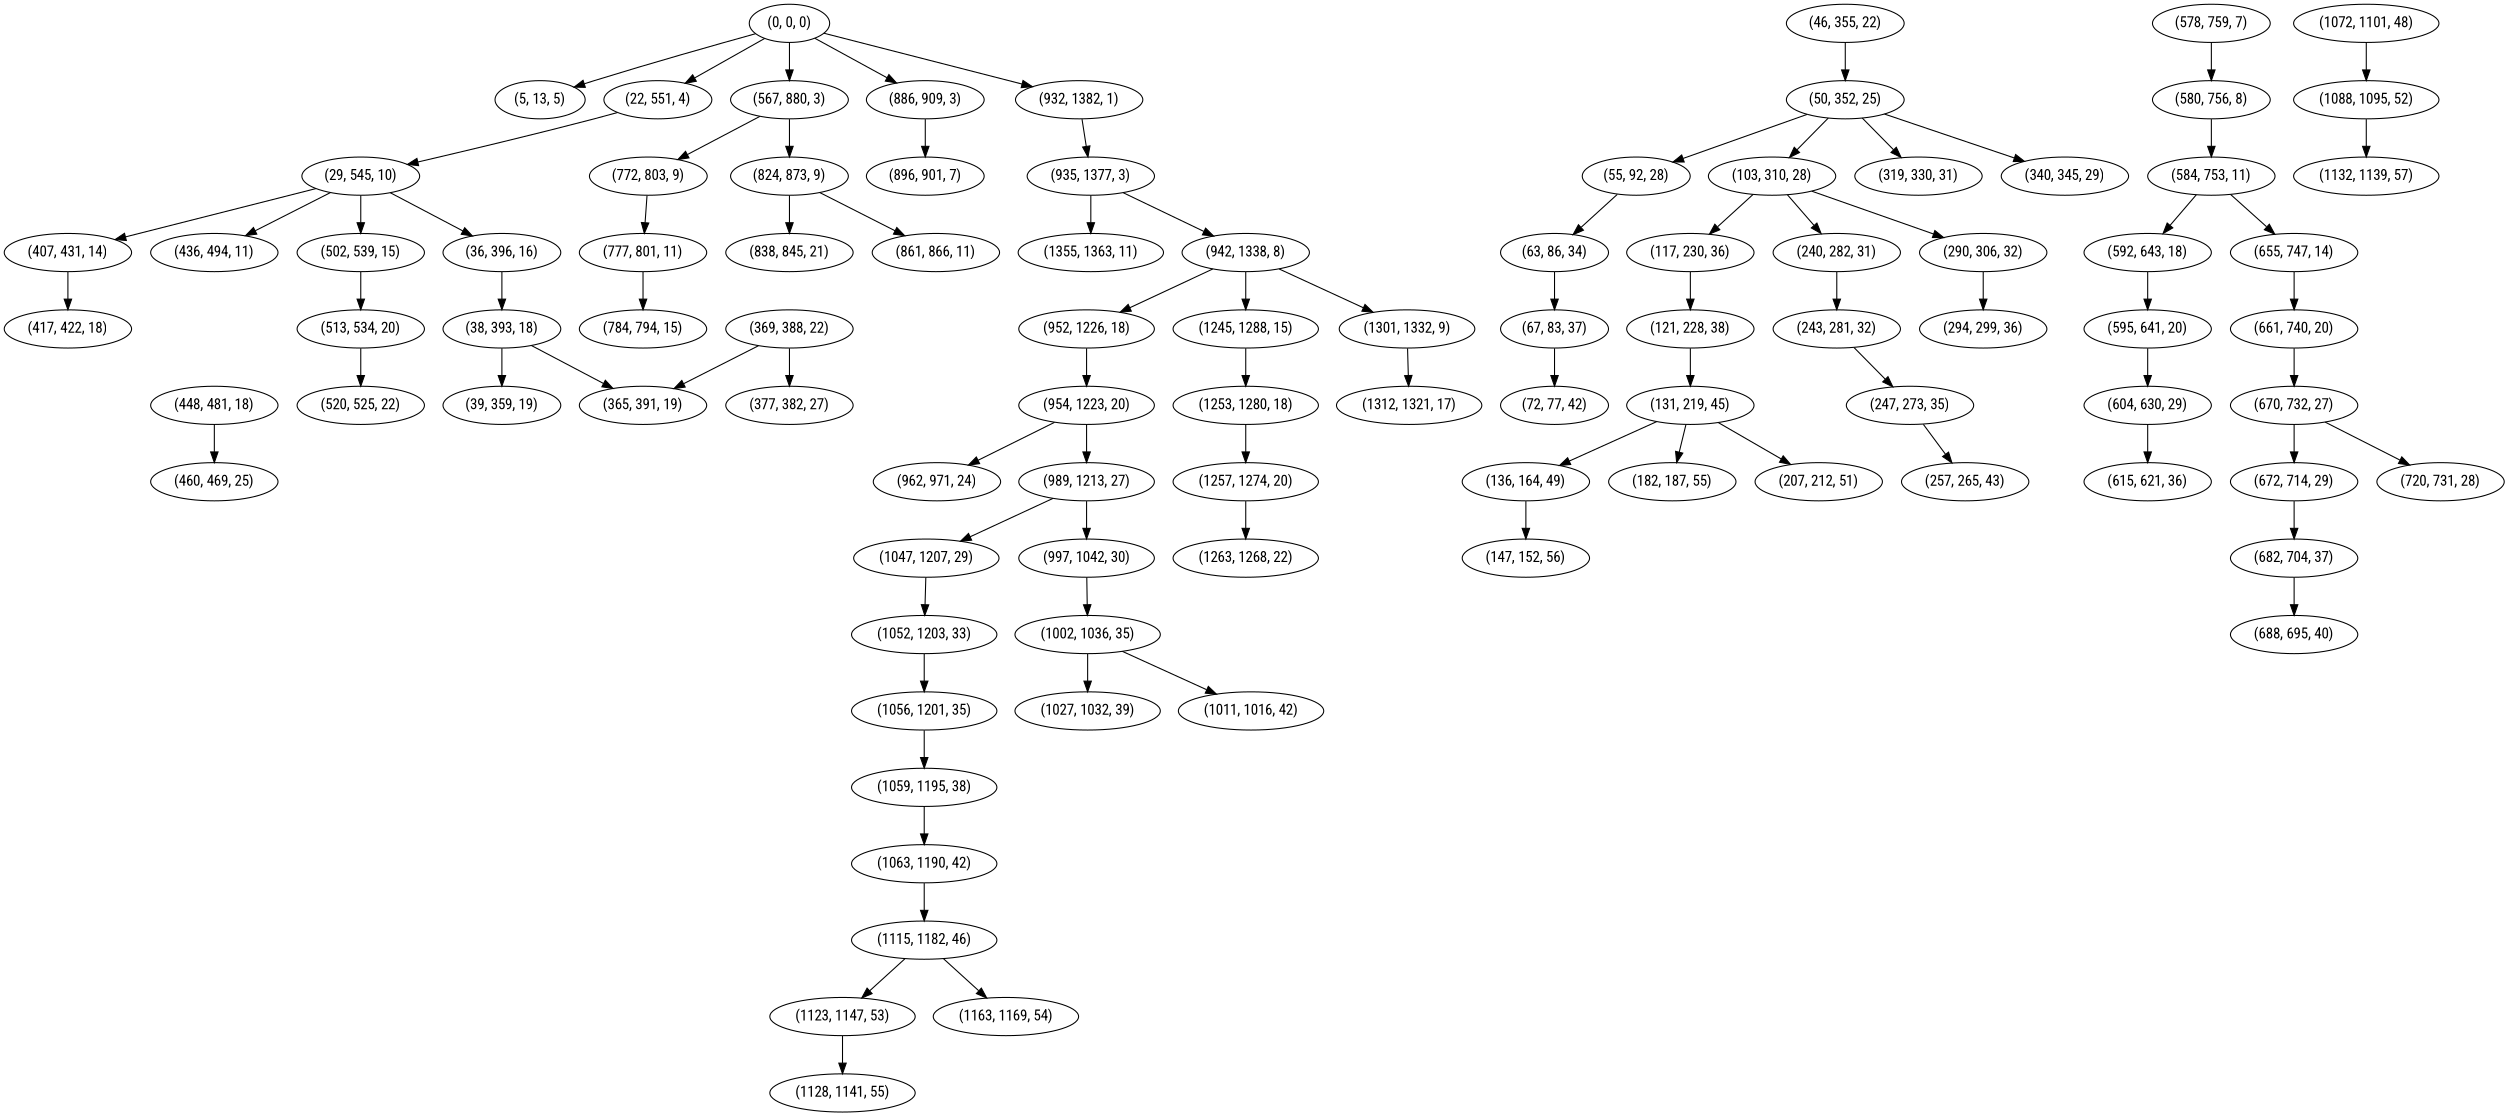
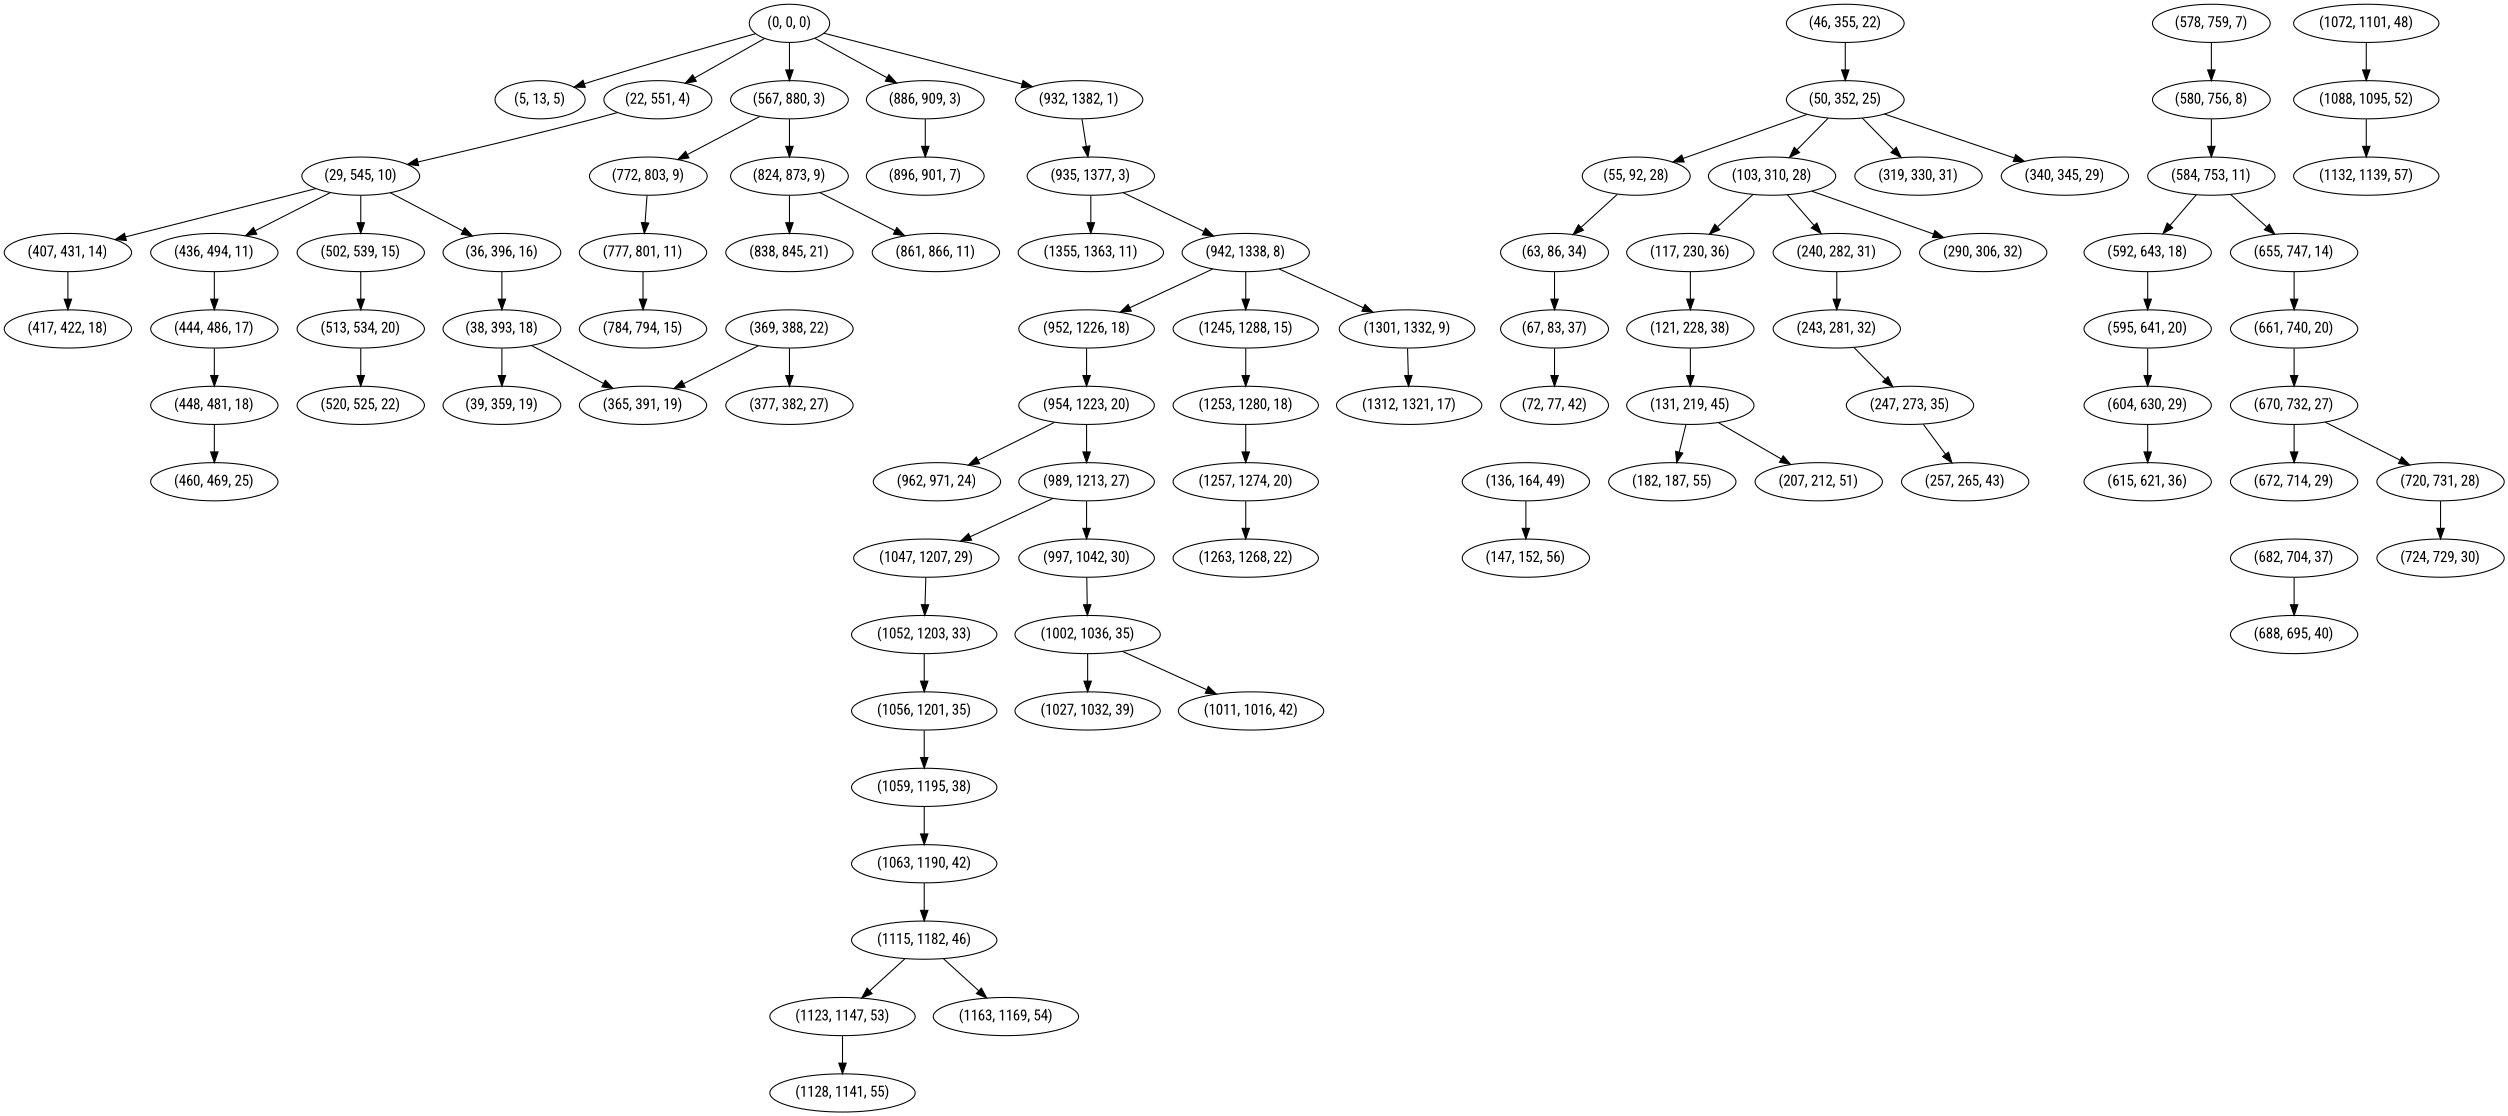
  digraph {
    fontname="Roboto Condensed"
    node [fontname="Roboto Condensed"]
    edge [fontname="Roboto Condensed"]
    "(0, 0, 0)"
    "(5, 13, 5)"
    "(22, 551, 4)"
    "(567, 880, 3)"
    "(886, 909, 3)"
    "(932, 1382, 1)"
    "(29, 545, 10)"
    "(772, 803, 9)"
    "(824, 873, 9)"
    "(896, 901, 7)"
    "(935, 1377, 3)"
    "(36, 396, 16)"
    "(407, 431, 14)"
    "(436, 494, 11)"
    "(502, 539, 15)"
    "(38, 393, 18)"
    "(417, 422, 18)"
+   "(444, 486, 17)"
    "(513, 534, 20)"
    "(39, 359, 19)"
    "(365, 391, 19)"
    "(46, 355, 22)"
    "(50, 352, 25)"
    "(55, 92, 28)"
    "(103, 310, 28)"
    "(319, 330, 31)"
    "(340, 345, 29)"
    "(63, 86, 34)"
    "(117, 230, 36)"
    "(240, 282, 31)"
    "(290, 306, 32)"
    "(67, 83, 37)"
    "(72, 77, 42)"
    "(121, 228, 38)"
    "(243, 281, 32)"
-   "(294, 299, 36)"
    "(131, 219, 45)"
    "(136, 164, 49)"
    "(182, 187, 55)"
    "(207, 212, 51)"
    "(147, 152, 56)"
    "(247, 273, 35)"
    "(257, 265, 43)"
    "(369, 388, 22)"
    "(377, 382, 27)"
    "(448, 481, 18)"
    "(460, 469, 25)"
    "(520, 525, 22)"
    "(578, 759, 7)"
    "(580, 756, 8)"
    "(777, 801, 11)"
    "(838, 845, 21)"
    "(861, 866, 11)"
    "(584, 753, 11)"
    "(592, 643, 18)"
    "(655, 747, 14)"
    "(595, 641, 20)"
    "(661, 740, 20)"
    "(604, 630, 29)"
    "(615, 621, 36)"
    "(670, 732, 27)"
    "(672, 714, 29)"
    "(720, 731, 28)"
    "(682, 704, 37)"
+   "(724, 729, 30)"
    "(688, 695, 40)"
    "(784, 794, 15)"
    "(942, 1338, 8)"
    "(1355, 1363, 11)"
    "(952, 1226, 18)"
    "(1245, 1288, 15)"
    "(1301, 1332, 9)"
    "(954, 1223, 20)"
    "(1253, 1280, 18)"
    "(1312, 1321, 17)"
    "(962, 971, 24)"
    "(989, 1213, 27)"
    "(997, 1042, 30)"
    "(1047, 1207, 29)"
    "(1002, 1036, 35)"
    "(1052, 1203, 33)"
    "(1011, 1016, 42)"
    "(1027, 1032, 39)"
    "(1056, 1201, 35)"
    "(1059, 1195, 38)"
    "(1063, 1190, 42)"
    "(1115, 1182, 46)"
    "(1072, 1101, 48)"
    "(1088, 1095, 52)"
    "(1123, 1147, 53)"
    "(1163, 1169, 54)"
    "(1132, 1139, 57)"
    "(1128, 1141, 55)"
    "(1257, 1274, 20)"
    "(1263, 1268, 22)"
    "(0, 0, 0)" -> "(5, 13, 5)"
    "(0, 0, 0)" -> "(22, 551, 4)"
    "(0, 0, 0)" -> "(567, 880, 3)"
    "(0, 0, 0)" -> "(886, 909, 3)"
    "(0, 0, 0)" -> "(932, 1382, 1)"
    "(22, 551, 4)" -> "(29, 545, 10)"
    "(567, 880, 3)" -> "(772, 803, 9)"
    "(567, 880, 3)" -> "(824, 873, 9)"
    "(886, 909, 3)" -> "(896, 901, 7)"
    "(932, 1382, 1)" -> "(935, 1377, 3)"
    "(29, 545, 10)" -> "(36, 396, 16)"
    "(29, 545, 10)" -> "(407, 431, 14)"
    "(29, 545, 10)" -> "(436, 494, 11)"
    "(29, 545, 10)" -> "(502, 539, 15)"
    "(772, 803, 9)" -> "(777, 801, 11)"
    "(824, 873, 9)" -> "(838, 845, 21)"
    "(824, 873, 9)" -> "(861, 866, 11)"
    "(935, 1377, 3)" -> "(942, 1338, 8)"
    "(935, 1377, 3)" -> "(1355, 1363, 11)"
    "(36, 396, 16)" -> "(38, 393, 18)"
    "(407, 431, 14)" -> "(417, 422, 18)"
+   "(436, 494, 11)" -> "(444, 486, 17)"
    "(502, 539, 15)" -> "(513, 534, 20)"
    "(38, 393, 18)" -> "(39, 359, 19)"
    "(38, 393, 18)" -> "(365, 391, 19)"
+   "(444, 486, 17)" -> "(448, 481, 18)"
    "(513, 534, 20)" -> "(520, 525, 22)"
    "(46, 355, 22)" -> "(50, 352, 25)"
    "(50, 352, 25)" -> "(55, 92, 28)"
    "(50, 352, 25)" -> "(103, 310, 28)"
    "(50, 352, 25)" -> "(319, 330, 31)"
    "(50, 352, 25)" -> "(340, 345, 29)"
    "(55, 92, 28)" -> "(63, 86, 34)"
    "(103, 310, 28)" -> "(117, 230, 36)"
    "(103, 310, 28)" -> "(240, 282, 31)"
    "(103, 310, 28)" -> "(290, 306, 32)"
    "(63, 86, 34)" -> "(67, 83, 37)"
    "(117, 230, 36)" -> "(121, 228, 38)"
    "(240, 282, 31)" -> "(243, 281, 32)"
-   "(290, 306, 32)" -> "(294, 299, 36)"
    "(67, 83, 37)" -> "(72, 77, 42)"
    "(121, 228, 38)" -> "(131, 219, 45)"
    "(243, 281, 32)" -> "(247, 273, 35)"
-   "(131, 219, 45)" -> "(136, 164, 49)"
    "(131, 219, 45)" -> "(182, 187, 55)"
    "(131, 219, 45)" -> "(207, 212, 51)"
    "(136, 164, 49)" -> "(147, 152, 56)"
    "(247, 273, 35)" -> "(257, 265, 43)"
    "(369, 388, 22)" -> "(365, 391, 19)"
    "(369, 388, 22)" -> "(377, 382, 27)"
    "(448, 481, 18)" -> "(460, 469, 25)"
    "(578, 759, 7)" -> "(580, 756, 8)"
    "(580, 756, 8)" -> "(584, 753, 11)"
    "(777, 801, 11)" -> "(784, 794, 15)"
    "(584, 753, 11)" -> "(592, 643, 18)"
    "(584, 753, 11)" -> "(655, 747, 14)"
    "(592, 643, 18)" -> "(595, 641, 20)"
    "(655, 747, 14)" -> "(661, 740, 20)"
    "(595, 641, 20)" -> "(604, 630, 29)"
    "(661, 740, 20)" -> "(670, 732, 27)"
    "(604, 630, 29)" -> "(615, 621, 36)"
    "(670, 732, 27)" -> "(672, 714, 29)"
    "(670, 732, 27)" -> "(720, 731, 28)"
-   "(672, 714, 29)" -> "(682, 704, 37)"
+   "(720, 731, 28)" -> "(724, 729, 30)"
    "(682, 704, 37)" -> "(688, 695, 40)"
    "(942, 1338, 8)" -> "(952, 1226, 18)"
    "(942, 1338, 8)" -> "(1245, 1288, 15)"
    "(942, 1338, 8)" -> "(1301, 1332, 9)"
    "(952, 1226, 18)" -> "(954, 1223, 20)"
    "(1245, 1288, 15)" -> "(1253, 1280, 18)"
    "(1301, 1332, 9)" -> "(1312, 1321, 17)"
    "(954, 1223, 20)" -> "(962, 971, 24)"
    "(954, 1223, 20)" -> "(989, 1213, 27)"
    "(1253, 1280, 18)" -> "(1257, 1274, 20)"
    "(989, 1213, 27)" -> "(997, 1042, 30)"
    "(989, 1213, 27)" -> "(1047, 1207, 29)"
    "(997, 1042, 30)" -> "(1002, 1036, 35)"
    "(1047, 1207, 29)" -> "(1052, 1203, 33)"
    "(1002, 1036, 35)" -> "(1011, 1016, 42)"
    "(1002, 1036, 35)" -> "(1027, 1032, 39)"
    "(1052, 1203, 33)" -> "(1056, 1201, 35)"
    "(1056, 1201, 35)" -> "(1059, 1195, 38)"
    "(1059, 1195, 38)" -> "(1063, 1190, 42)"
    "(1063, 1190, 42)" -> "(1115, 1182, 46)"
    "(1115, 1182, 46)" -> "(1123, 1147, 53)"
    "(1115, 1182, 46)" -> "(1163, 1169, 54)"
    "(1072, 1101, 48)" -> "(1088, 1095, 52)"
    "(1088, 1095, 52)" -> "(1132, 1139, 57)"
    "(1123, 1147, 53)" -> "(1128, 1141, 55)"
    "(1257, 1274, 20)" -> "(1263, 1268, 22)"
  }
